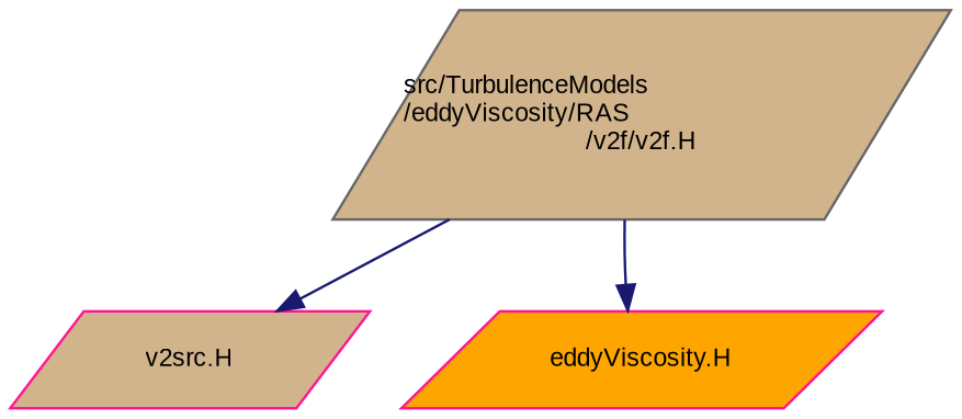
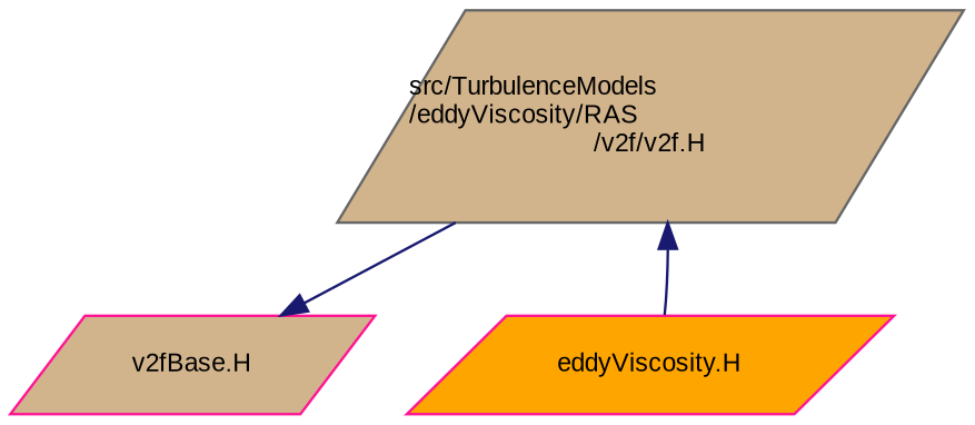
  digraph {
    fontname="Liberation Sans"
    node [color=deeppink fillcolor=tan fontname="Liberation Sans" fontsize=10 shape=parallelogram style=filled]
    edge [color=midnightblue fontname="Liberation Sans" fontsize=10 labelfontname=Helvetica labelfontsize=10 style=solid]
    n1 [color=gray40 fontcolor=black height=0.2 label="src/TurbulenceModels\l/eddyViscosity/RAS\l/v2f/v2f.H" width=0.4]
-   n2 [height=0.2 label="v2src.H" width=0.4]
+   n2 [height=0.2 label="v2fBase.H" width=0.4]
    n3 [fillcolor=orange height=0.2 label="eddyViscosity.H" width=0.4]
    n1 -> n2
-   n1 -> n3
+   n3 -> n1
  }
